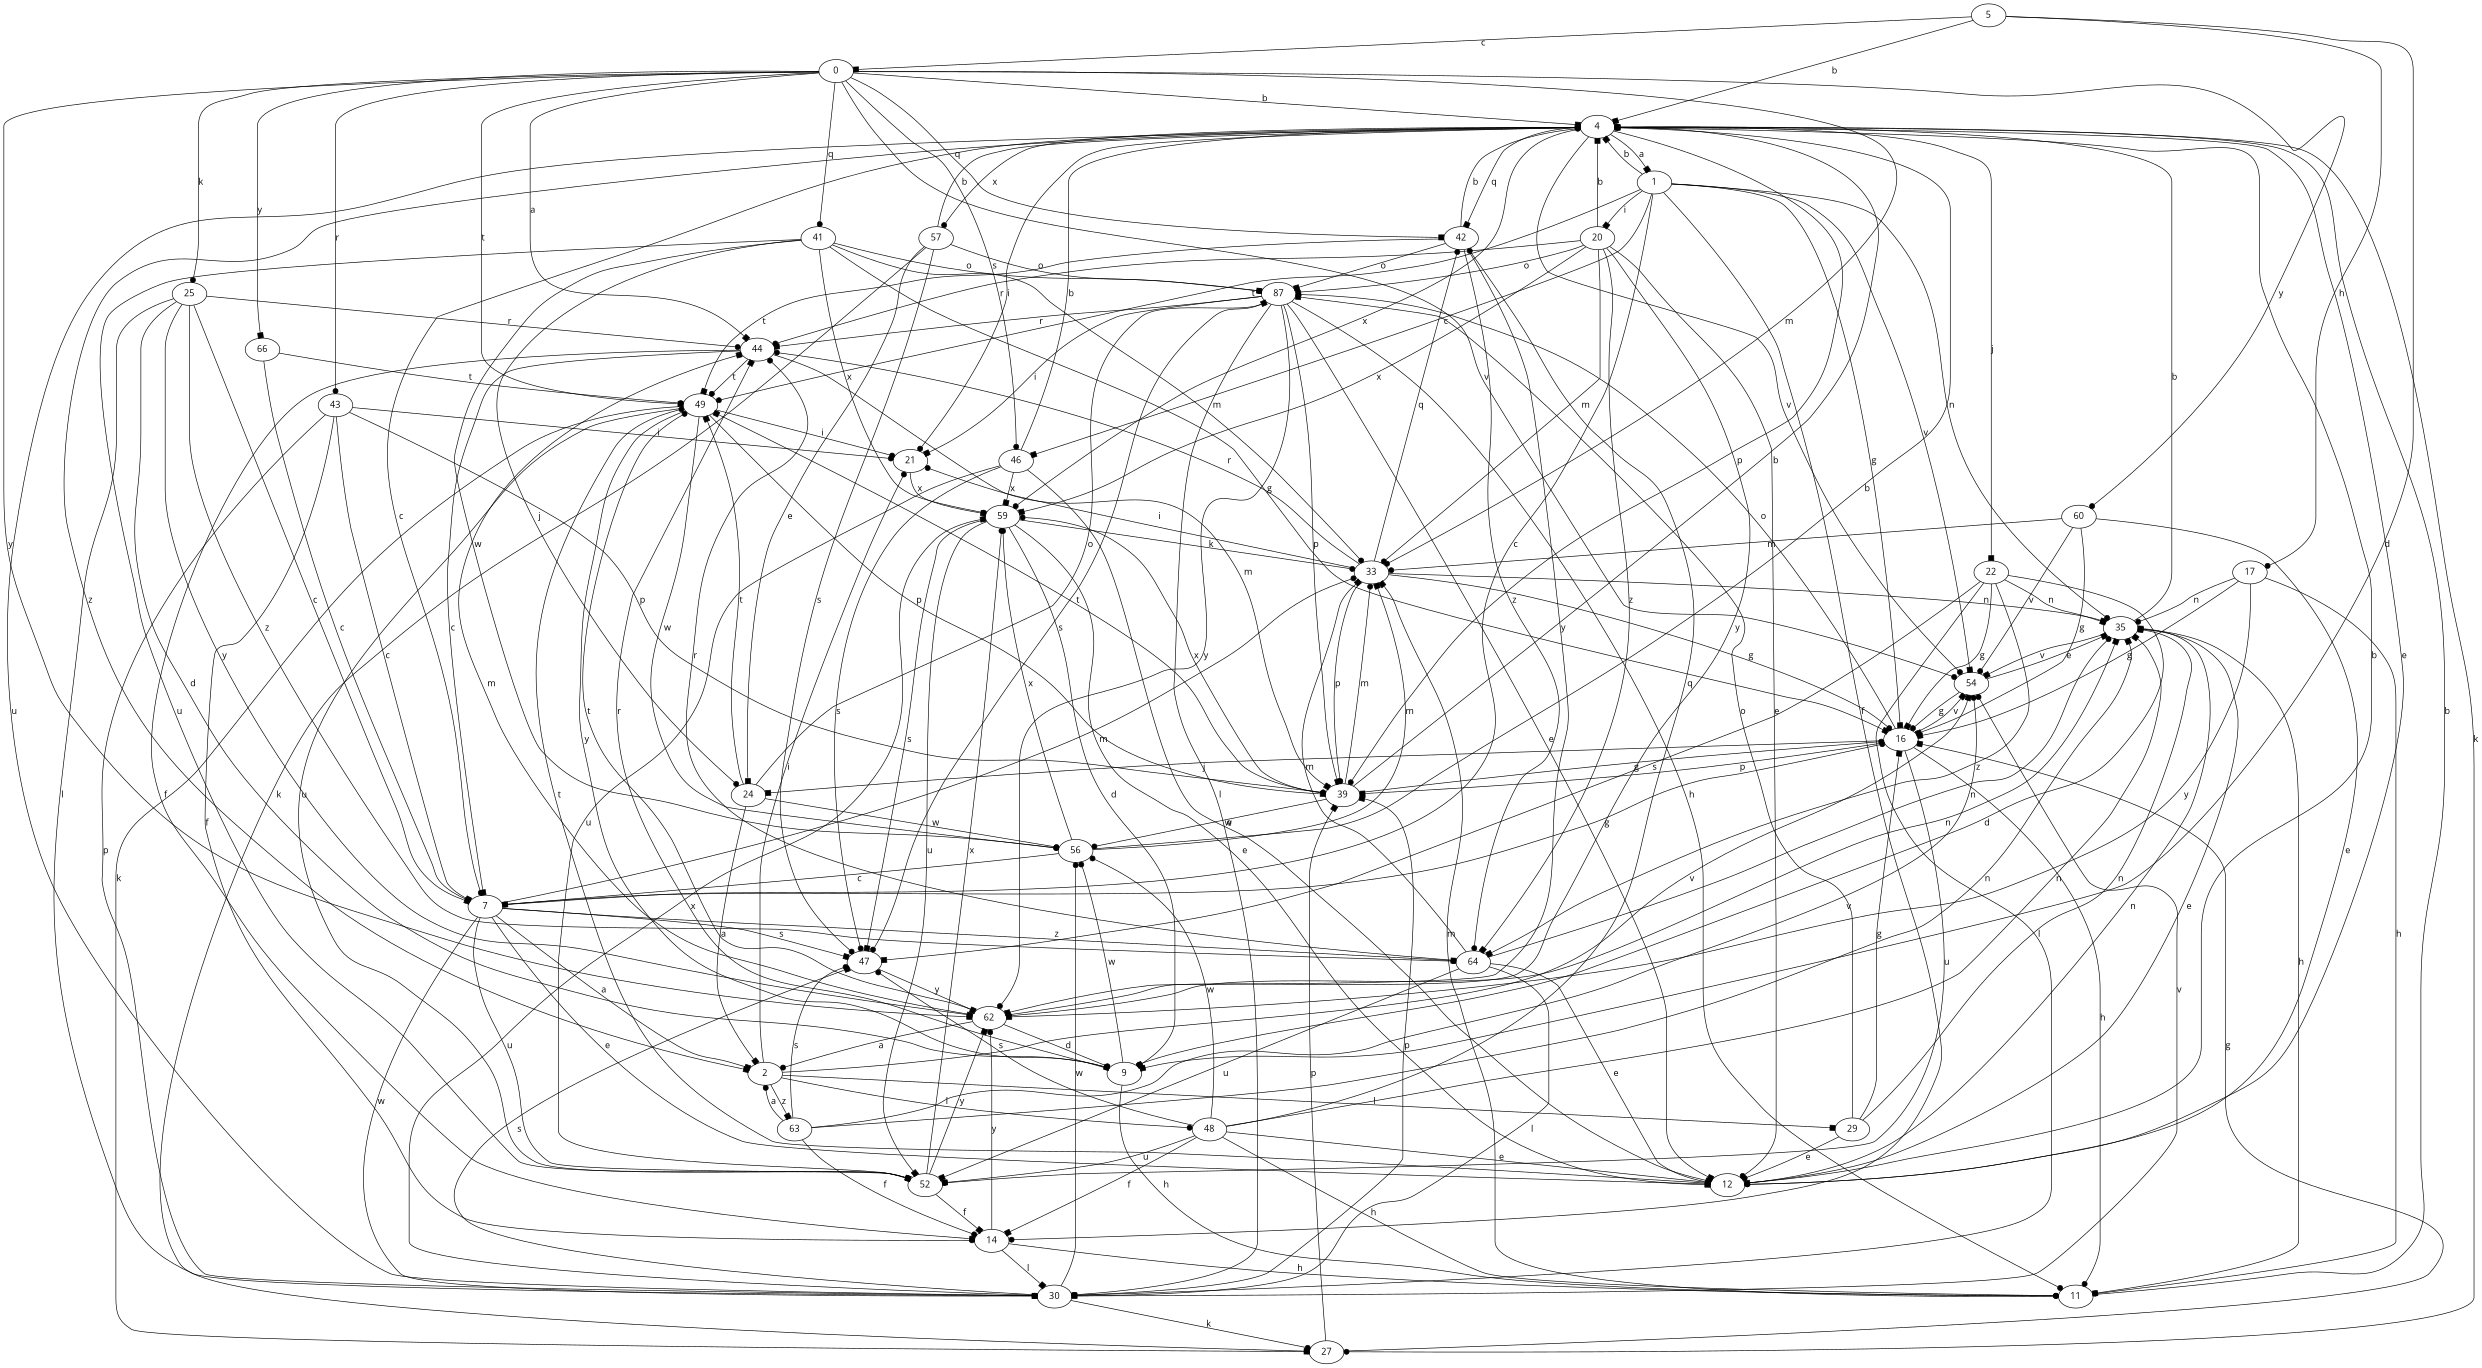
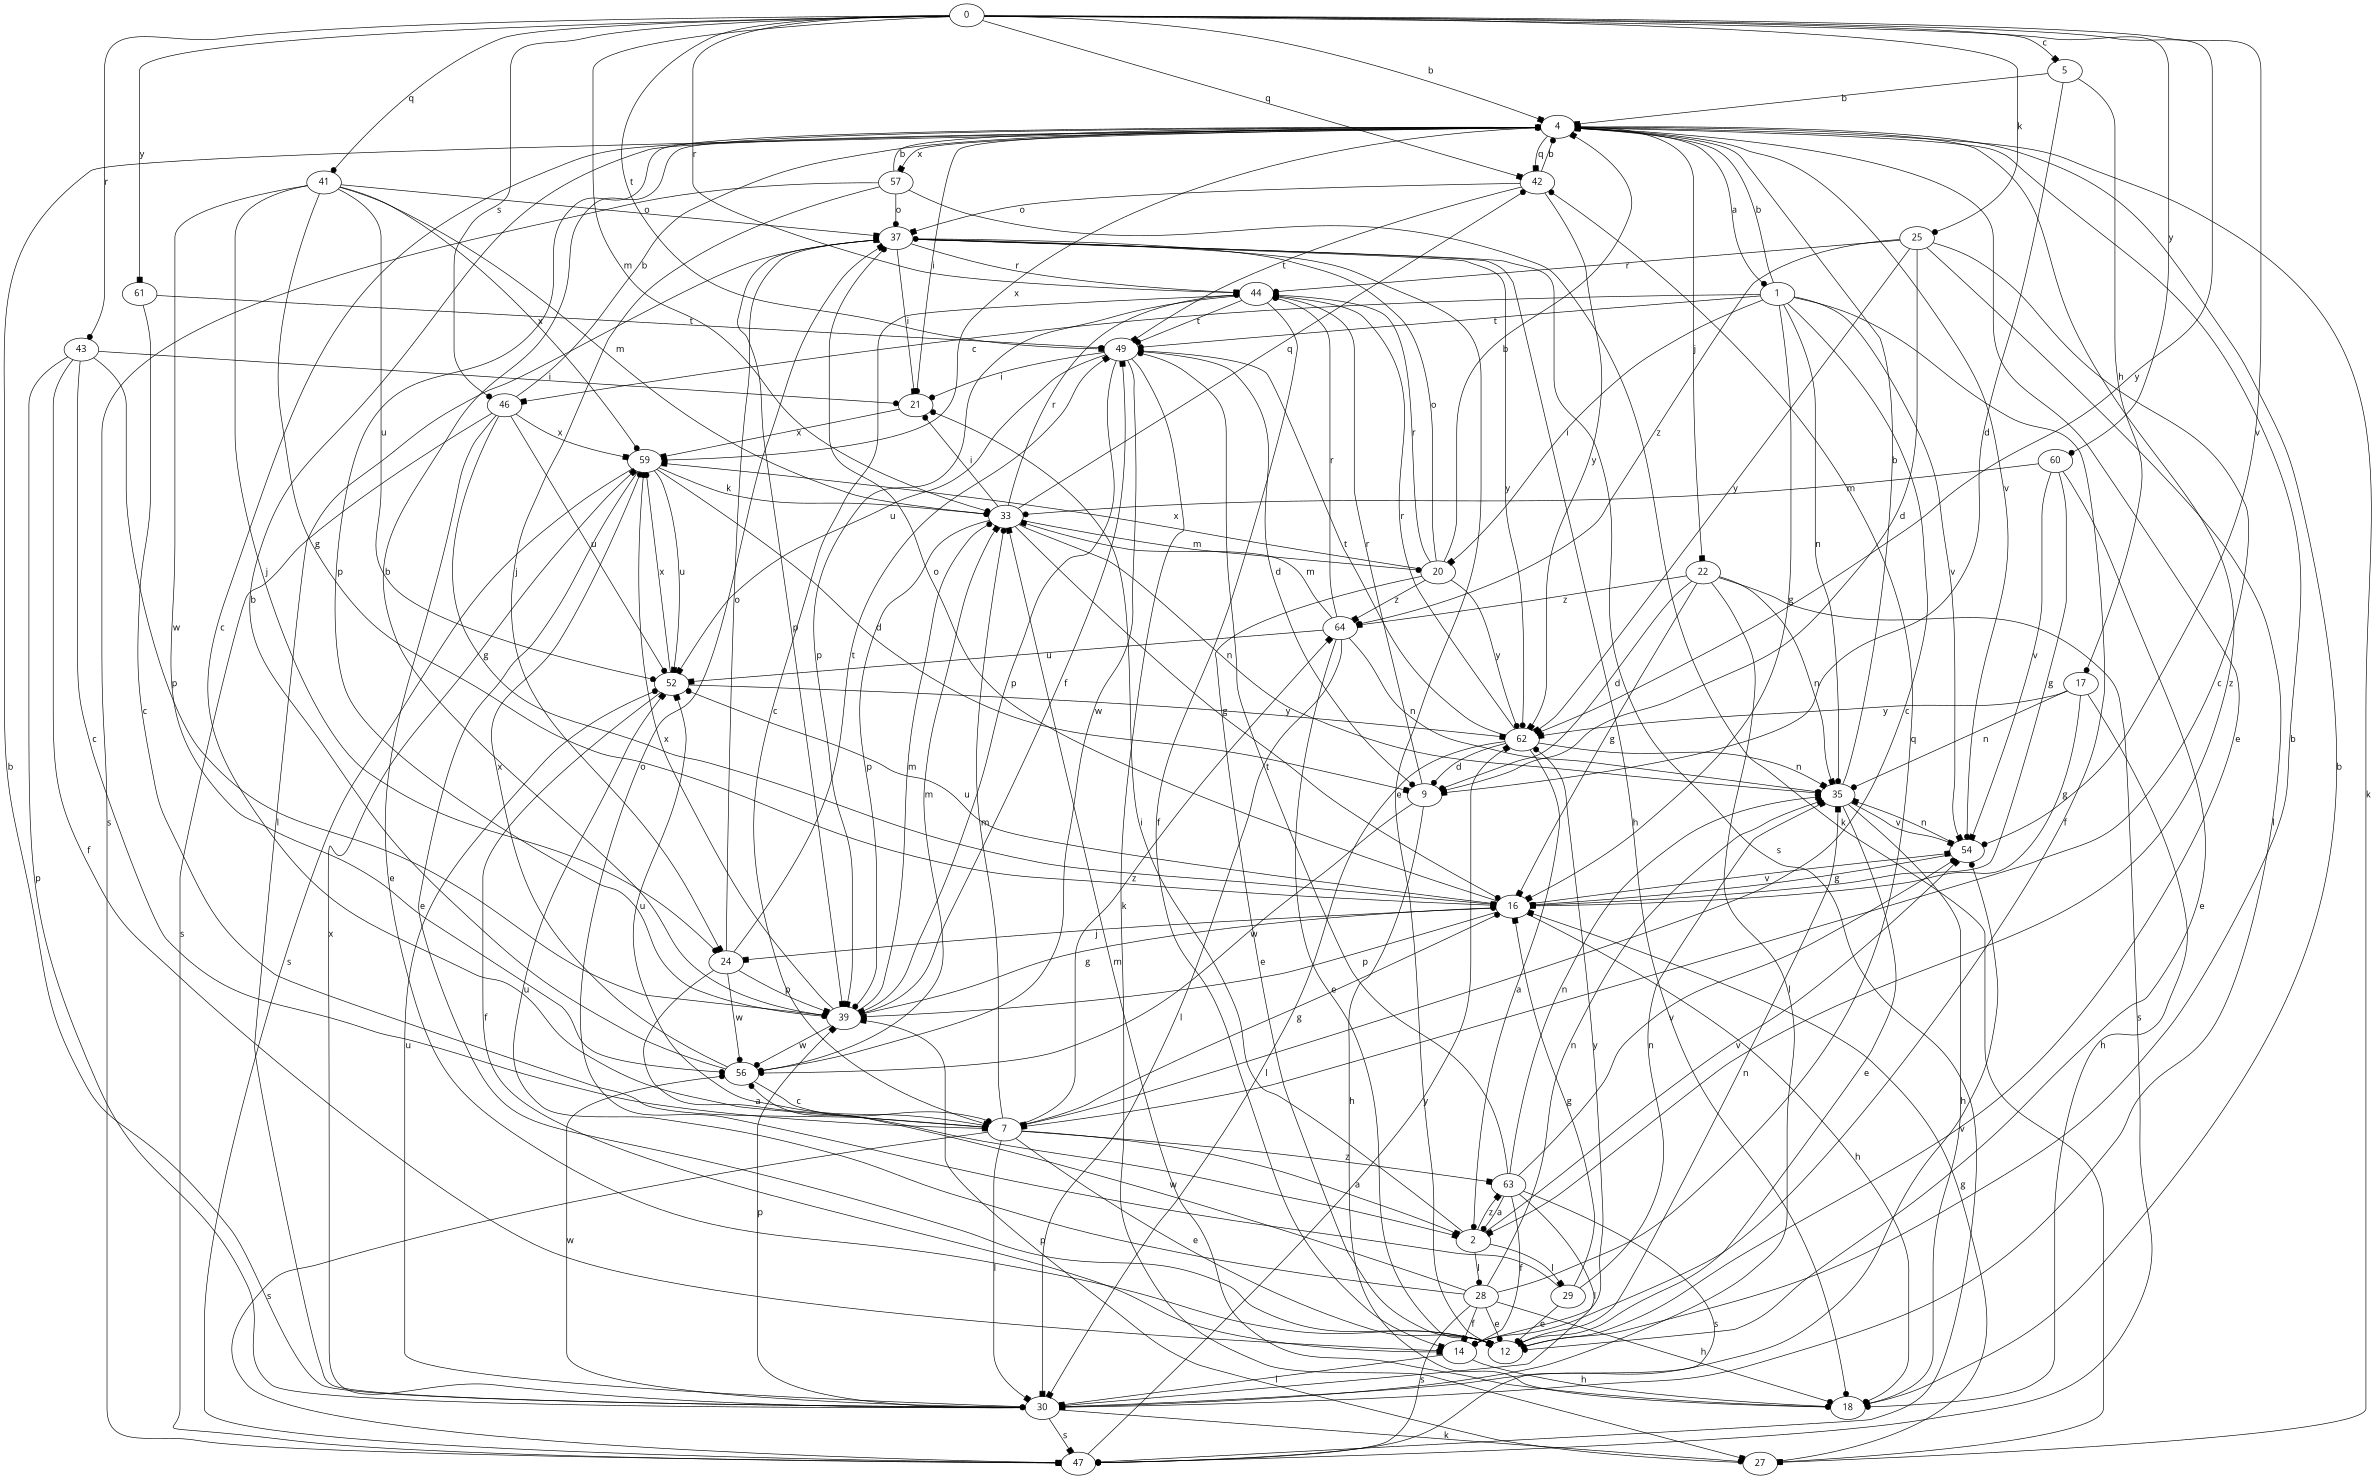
  strict digraph {
    fontname="Open Sans"
    node [fontname="Open Sans"]
    edge [arrowhead=box fontname="Open Sans"]
    0
    4
    5
    25
    33
    41
    42
    43
    44
    46
    49
    54
    60
-   61 [label=66]
+   61
    62
    1
    7
    2
    21
    12
    22
    27
    39
    57
    59
    9
    17
    30
    64
    16
    35
    56
    52
    24
-   37 [label=87]
+   37
    14
    47
    20
    63
-   18 [label=11]
-   28 [label=48]
+   18
+   28
    29
    0 -> 4 [label=b]
-   5 -> 0 [label=c]
+   0 -> 5 [label=c]
    0 -> 25 [arrowhead=dot label=k]
    0 -> 33 [arrowhead=dot label=m]
    0 -> 41 [arrowhead=dot label=q]
    0 -> 42 [label=q]
    0 -> 43 [arrowhead=dot label=r]
-   0 -> 44 [label=a]
+   0 -> 44 [label=r]
    0 -> 46 [arrowhead=dot label=s]
    0 -> 49 [label=t]
    0 -> 54 [arrowhead=dot label=v]
    0 -> 60 [arrowhead=dot label=y]
    0 -> 61 [label=y]
    0 -> 62 [label=y]
    4 -> 42 [label=q]
    4 -> 54 [arrowhead=dot label=v]
-   4 -> 1 [label=a]
+   4 -> 1 [arrowhead=dot label=a]
    4 -> 7 [arrowhead=dot label=c]
    4 -> 2 [label=z]
    4 -> 21 [arrowhead=dot label=i]
    4 -> 12 [arrowhead=dot label=e]
    4 -> 22 [label=j]
    4 -> 27 [arrowhead=dot label=k]
    4 -> 39 [arrowhead=dot label=p]
-   4 -> 57 [arrowhead=dot label=x]
+   4 -> 57 [label=x]
    4 -> 59 [arrowhead=dot label=x]
    5 -> 4 [label=b]
    5 -> 9 [label=d]
    5 -> 17 [arrowhead=dot label=h]
    25 -> 44 [arrowhead=dot label=r]
    25 -> 62 [label=y]
    25 -> 7 [label=c]
    25 -> 9 [label=d]
    25 -> 30 [label=l]
    25 -> 64 [arrowhead=dot label=z]
    33 -> 42 [arrowhead=dot label=q]
    33 -> 44 [arrowhead=dot label=r]
    33 -> 21 [arrowhead=dot label=i]
    33 -> 39 [arrowhead=dot label=p]
    33 -> 16 [arrowhead=dot label=g]
    33 -> 35 [label=n]
    41 -> 33 [arrowhead=dot label=m]
    41 -> 59 [arrowhead=dot label=x]
    41 -> 16 [label=g]
    41 -> 56 [arrowhead=dot label=w]
    41 -> 52 [arrowhead=dot label=u]
    41 -> 24 [arrowhead=dot label=j]
    41 -> 37 [label=o]
    42 -> 4 [arrowhead=dot label=b]
    42 -> 49 [label=t]
    42 -> 62 [label=y]
-   42 -> 64 [arrowhead=dot label=z]
    42 -> 37 [label=o]
    43 -> 7 [label=c]
    43 -> 21 [arrowhead=dot label=i]
    43 -> 39 [arrowhead=dot label=p]
    43 -> 30 [arrowhead=dot label=p]
    43 -> 14 [arrowhead=dot label=f]
    44 -> 49 [arrowhead=dot label=t]
    44 -> 7 [label=c]
-   44 -> 39 [label=m]
+   44 -> 39 [label=p]
    44 -> 14 [label=f]
    46 -> 4 [label=b]
    46 -> 12 [label=e]
    46 -> 59 [label=x]
+   46 -> 16 [label=g]
    46 -> 52 [arrowhead=dot label=u]
    46 -> 47 [arrowhead=dot label=s]
    49 -> 21 [arrowhead=dot label=i]
    49 -> 27 [label=k]
    49 -> 39 [label=p]
-   49 -> 9 [arrowhead=dot label=y]
+   49 -> 9 [arrowhead=dot label=d]
    49 -> 56 [arrowhead=dot label=w]
    49 -> 52 [label=u]
    54 -> 16 [arrowhead=dot label=g]
-   54 -> 35 [label=e]
+   54 -> 35 [label=n]
    60 -> 33 [arrowhead=dot label=m]
-   60 -> 54 [arrowhead=dot label=v]
+   60 -> 54 [label=v]
    60 -> 12 [arrowhead=dot label=e]
    60 -> 16 [label=g]
    61 -> 49 [arrowhead=dot label=t]
    61 -> 7 [arrowhead=dot label=c]
-   62 -> 44 [label=m]
+   62 -> 44 [label=r]
    62 -> 49 [arrowhead=dot label=t]
    62 -> 2 [arrowhead=dot label=a]
    62 -> 9 [arrowhead=dot label=d]
+   62 -> 30 [label=l]
    62 -> 35 [label=n]
    1 -> 4 [label=b]
    1 -> 46 [label=c]
    1 -> 49 [arrowhead=dot label=t]
    1 -> 54 [label=v]
    1 -> 7 [label=c]
    1 -> 16 [label=g]
    1 -> 35 [arrowhead=dot label=n]
    1 -> 14 [arrowhead=dot label=f]
    1 -> 20 [label=i]
    7 -> 33 [arrowhead=dot label=m]
    7 -> 2 [label=a]
    7 -> 12 [label=e]
-   7 -> 30 [label=w]
+   7 -> 30 [label=l]
    7 -> 64 [label=z]
    7 -> 16 [arrowhead=dot label=g]
    7 -> 52 [label=u]
    7 -> 47 [label=s]
+   7 -> 63 [label=z]
    2 -> 54 [label=v]
    2 -> 21 [arrowhead=dot label=i]
    2 -> 63 [label=z]
    2 -> 28 [arrowhead=dot label=l]
    2 -> 29 [label=l]
    21 -> 59 [label=x]
    12 -> 4 [label=b]
-   12 -> 49 [arrowhead=dot label=t]
+   63 -> 49 [arrowhead=dot label=t]
    12 -> 35 [label=n]
    22 -> 9 [arrowhead=dot label=d]
    22 -> 30 [label=l]
    22 -> 64 [label=z]
    22 -> 16 [label=g]
    22 -> 35 [label=n]
-   22 -> 47 [label=s]
+   22 -> 47 [arrowhead=dot label=s]
    27 -> 39 [label=p]
    27 -> 16 [label=g]
    39 -> 4 [arrowhead=dot label=b]
    39 -> 33 [arrowhead=dot label=m]
-   39 -> 49 [label=t]
+   39 -> 49 [label=f]
    39 -> 59 [arrowhead=dot label=x]
    39 -> 16 [arrowhead=dot label=g]
    39 -> 56 [arrowhead=dot label=w]
    57 -> 4 [arrowhead=dot label=b]
    57 -> 27 [label=k]
-   57 -> 24 [label=e]
+   57 -> 24 [label=j]
    57 -> 37 [arrowhead=dot label=o]
    57 -> 47 [arrowhead=dot label=s]
    59 -> 33 [arrowhead=dot label=k]
    59 -> 12 [label=e]
    59 -> 9 [label=d]
    59 -> 52 [label=u]
    59 -> 47 [label=s]
    9 -> 44 [label=r]
    9 -> 56 [arrowhead=dot label=w]
    9 -> 18 [arrowhead=dot label=h]
    17 -> 62 [label=y]
    17 -> 16 [label=g]
    17 -> 35 [arrowhead=dot label=n]
    17 -> 18 [arrowhead=dot label=h]
-   30 -> 4 [arrowhead=dot label=u]
+   30 -> 4 [arrowhead=dot label=b]
    30 -> 54 [arrowhead=dot label=v]
    30 -> 27 [arrowhead=dot label=k]
    30 -> 39 [label=p]
    30 -> 59 [label=x]
    30 -> 56 [arrowhead=dot label=w]
+   30 -> 52 [arrowhead=dot label=u]
    30 -> 47 [label=s]
    64 -> 33 [label=m]
    64 -> 44 [arrowhead=dot label=r]
    64 -> 12 [label=e]
    64 -> 30 [label=l]
    64 -> 35 [arrowhead=dot label=n]
    64 -> 52 [label=u]
    16 -> 54 [label=v]
    16 -> 39 [label=p]
    16 -> 52 [arrowhead=dot label=u]
    16 -> 24 [label=j]
    16 -> 37 [arrowhead=dot label=o]
    16 -> 18 [arrowhead=dot label=h]
    35 -> 4 [label=b]
    35 -> 54 [label=v]
    35 -> 12 [label=e]
    35 -> 18 [label=h]
    56 -> 4 [arrowhead=dot label=b]
    56 -> 33 [label=m]
    56 -> 7 [arrowhead=dot label=c]
    56 -> 59 [arrowhead=dot label=x]
    52 -> 62 [label=y]
    52 -> 59 [arrowhead=dot label=x]
    52 -> 14 [label=f]
    24 -> 49 [label=t]
    24 -> 2 [label=a]
+   24 -> 39 [label=p]
    24 -> 56 [arrowhead=dot label=w]
    24 -> 37 [label=o]
    37 -> 44 [label=r]
    37 -> 62 [arrowhead=dot label=y]
    37 -> 21 [label=i]
    37 -> 12 [label=e]
    37 -> 39 [label=p]
    37 -> 30 [arrowhead=dot label=l]
    37 -> 47 [arrowhead=dot label=s]
    37 -> 18 [arrowhead=dot label=h]
    14 -> 62 [arrowhead=dot label=y]
    14 -> 30 [label=l]
    14 -> 18 [arrowhead=dot label=h]
    47 -> 62 [label=y]
    20 -> 4 [label=b]
-   20 -> 33 [arrowhead=dot label=m]
+   33 -> 20 [arrowhead=dot label=m]
    20 -> 44 [arrowhead=dot label=r]
    20 -> 62 [arrowhead=dot label=y]
    20 -> 12 [arrowhead=dot label=e]
    20 -> 59 [label=x]
    20 -> 64 [label=z]
    20 -> 37 [arrowhead=dot label=o]
    63 -> 54 [arrowhead=dot label=v]
    63 -> 2 [arrowhead=dot label=a]
+   63 -> 30 [arrowhead=dot label=l]
    63 -> 35 [label=n]
    63 -> 14 [arrowhead=dot label=f]
    63 -> 47 [arrowhead=dot label=s]
    18 -> 4 [label=b]
    18 -> 33 [label=m]
    28 -> 42 [arrowhead=dot label=q]
    28 -> 12 [arrowhead=dot label=e]
    28 -> 35 [label=n]
    28 -> 56 [arrowhead=dot label=w]
    28 -> 52 [label=u]
    28 -> 14 [label=f]
    28 -> 47 [arrowhead=dot label=s]
    28 -> 18 [arrowhead=dot label=h]
    29 -> 12 [arrowhead=dot label=e]
    29 -> 16 [label=g]
    29 -> 35 [label=n]
    29 -> 37 [label=o]
  }
